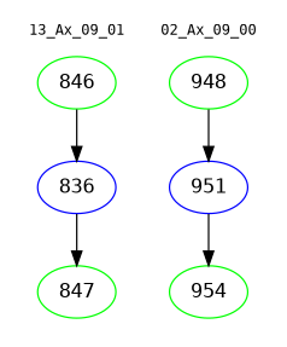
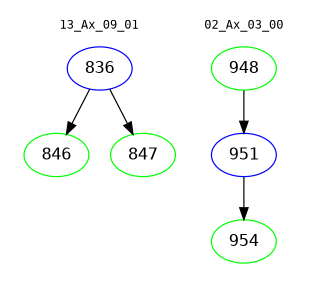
  digraph {
    fontname="DejaVu Sans Mono"
    node [color=green fontname="DejaVu Sans Mono"]
    edge [color=black fontname="DejaVu Sans Mono"]
    n1 [label=846]
    n2 [color=blue label=836]
    n3 [label=847]
    n4 [label=948]
    n5 [color=blue label=951]
    n6 [label=954]
    subgraph cluster_1 {
      color=white
      fontsize=10
      label="13_Ax_09_01"
      n1
      n2
      n3
    }
    subgraph cluster_2 {
      color=white
      fontsize=10
-     label="02_Ax_09_00"
+     label="02_Ax_03_00"
      n4
      n5
      n6
    }
-   n1 -> n2
+   n2 -> n1
    n2 -> n3
    n4 -> n5
    n5 -> n6
  }
